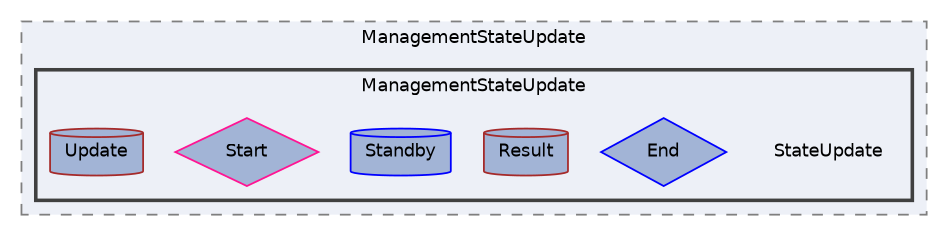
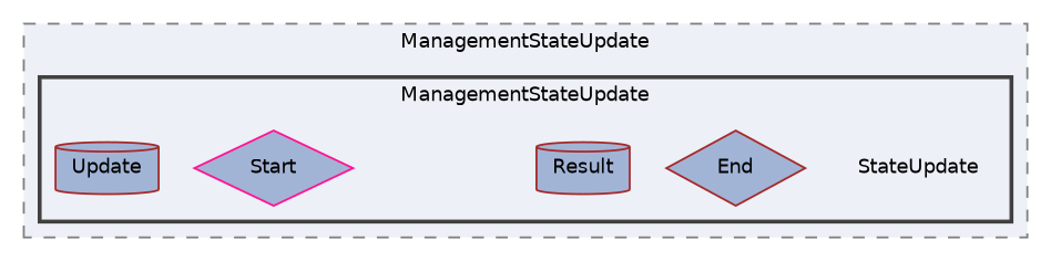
  digraph {
    compound=true
    node [fontname=Helvetica fontsize=10 shape=cylinder color=brown fillcolor="#a2b4d6" style=filled]
    n1 [height=0.2 label=StateUpdate shape=plaintext width=0.4 color=blue fillcolor="" style=""]
-   n2 [color=blue height=0.2 label=End shape=diamond width=0.4]
+   n2 [height=0.2 label=End shape=diamond width=0.4]
    n3 [height=0.2 label=Result width=0.4]
-   n4 [color=blue height=0.2 label=Standby width=0.4]
    n5 [color=deeppink height=0.2 label=Start shape=diamond width=0.4]
    n6 [height=0.2 label=Update width=0.4]
    subgraph cluster_1 {
      bgcolor="#edf0f7"
      fontname=Helvetica
      fontsize=10
      label=ManagementStateUpdate
      pencolor=grey50
      style="filled,dashed"
      subgraph cluster_2 {
        bgcolor="#edf0f7"
        fontname=Helvetica
        fontsize=10
        pencolor=grey25
        style="filled,bold"
        n1
        n2
        n3
-       n4
        n5
        n6
      }
    }
  }
